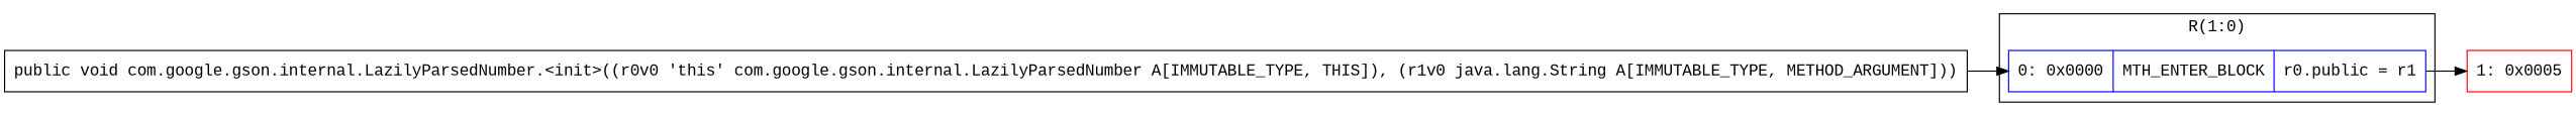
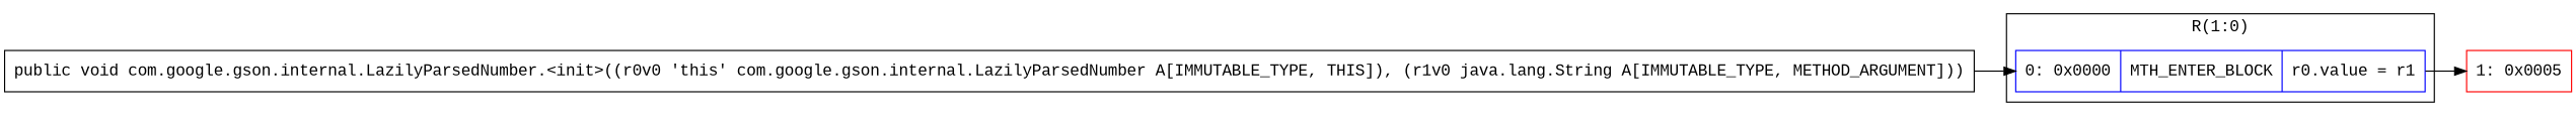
  digraph {
    rankdir=LR
    fontname="Liberation Mono"
    node [shape=record fontname="Liberation Mono"]
    edge [fontname="Liberation Mono"]
-   n1 [color=blue label="{0\:\ 0x0000|MTH_ENTER_BLOCK\l|r0.public = r1\l}"]
+   n1 [color=blue label="{0\:\ 0x0000|MTH_ENTER_BLOCK\l|r0.value = r1\l}"]
    n2 [color=red label="{1\:\ 0x0005}"]
    n3 [label="{public void com.google.gson.internal.LazilyParsedNumber.\<init\>((r0v0 'this' com.google.gson.internal.LazilyParsedNumber A[IMMUTABLE_TYPE, THIS]), (r1v0 java.lang.String A[IMMUTABLE_TYPE, METHOD_ARGUMENT])) }"]
    subgraph cluster_1 {
      label="R(1:0)"
      n1
    }
    n1 -> n2
    n3 -> n1
  }
